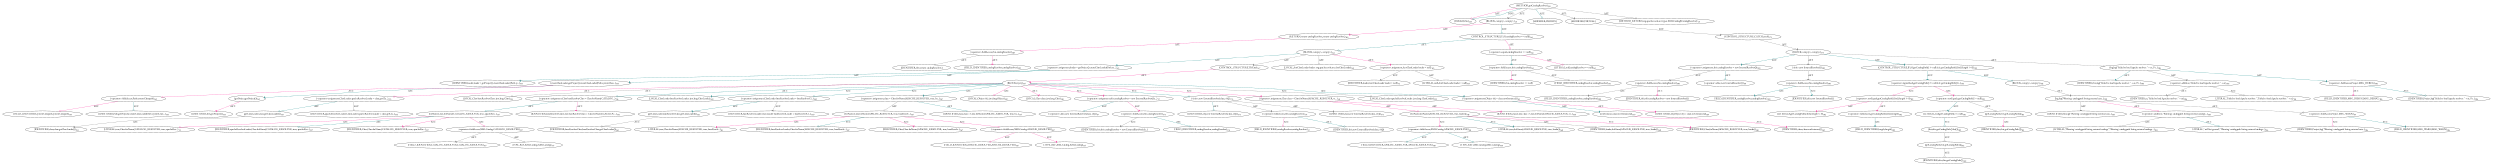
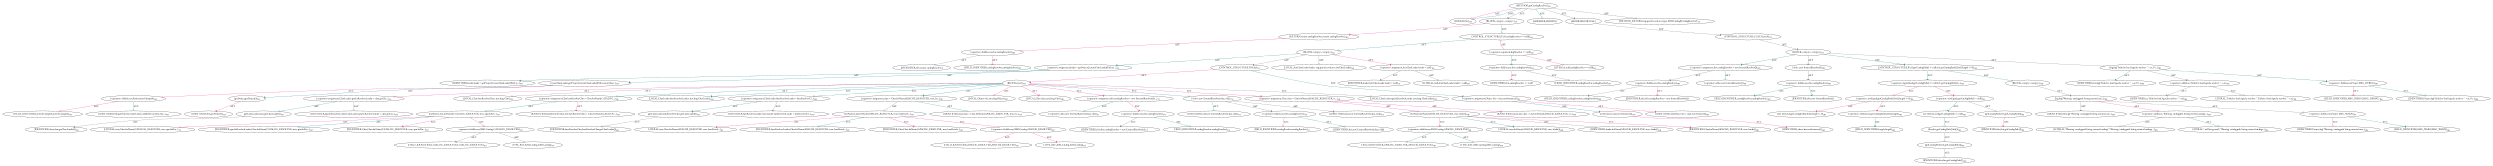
  digraph {
    fontname="EB Garamond"
    node [fontname="EB Garamond"]
    edge [arrowhead=tee color=teal fontname="EB Garamond"]
    n1 [label=<(METHOD,getCatalogResolver)<SUB>539</SUB>>]
    n2 [label=<(PARAM,this)<SUB>539</SUB>>]
    n3 [label=<(BLOCK,&lt;empty&gt;,&lt;empty&gt;)<SUB>539</SUB>>]
    n4 [label=<(MODIFIER,PRIVATE)>]
    n5 [label=<(MODIFIER,VIRTUAL)>]
    n6 [label=<(METHOD_RETURN,org.apache.tools.ant.types.XMLCatalog$CatalogResolver)<SUB>539</SUB>>]
    n7 [label=<(CONTROL_STRUCTURE,IF,if (catalogResolver == null))<SUB>541</SUB>>]
    n8 [label=<(RETURN,return catalogResolver;,return catalogResolver;)<SUB>589</SUB>>]
    n9 [label=<(CONTROL_STRUCTURE,CATCH,catch)<SUB>575</SUB>>]
    n10 [label=<(&lt;operator&gt;.equals,catalogResolver == null)<SUB>541</SUB>>]
    n11 [label=<(BLOCK,&lt;empty&gt;,&lt;empty&gt;)<SUB>541</SUB>>]
    n12 [label=<(&lt;operator&gt;.fieldAccess,this.catalogResolver)<SUB>589</SUB>>]
    n13 [label=<(&lt;operator&gt;.fieldAccess,this.catalogResolver)<SUB>541</SUB>>]
    n14 [label=<(LITERAL,null,catalogResolver == null)<SUB>541</SUB>>]
    n15 [label=<(LOCAL,AntClassLoader loader: org.apache.tools.ant.AntClassLoader)<SUB>543</SUB>>]
    n16 [label=<(&lt;operator&gt;.assignment,AntClassLoader loader = null)<SUB>543</SUB>>]
    n17 [label=<(&lt;operator&gt;.assignment,loader = getProject().createClassLoader(Path.sy...)<SUB>545</SUB>>]
    n18 [label=<(CONTROL_STRUCTURE,TRY,try)<SUB>547</SUB>>]
    n19 [label=<(IDENTIFIER,this,catalogResolver == null)>]
    n20 [label=<(FIELD_IDENTIFIER,catalogResolver,catalogResolver)<SUB>541</SUB>>]
    n21 [label=<(IDENTIFIER,loader,AntClassLoader loader = null)<SUB>543</SUB>>]
    n22 [label=<(LITERAL,null,AntClassLoader loader = null)<SUB>543</SUB>>]
    n23 [label=<(IDENTIFIER,loader,loader = getProject().createClassLoader(Path.sy...)<SUB>545</SUB>>]
    n24 [label=<(createClassLoader,getProject().createClassLoader(Path.systemClass...)<SUB>545</SUB>>]
    n25 [label=<(BLOCK,try,try)<SUB>547</SUB>>]
    n26 [label=<(getProject,getProject())<SUB>545</SUB>>]
    n27 [label=<(&lt;operator&gt;.fieldAccess,Path.systemClasspath)<SUB>545</SUB>>]
    n28 [label=<(IDENTIFIER,this,getProject())<SUB>545</SUB>>]
    n29 [label=<(IDENTIFIER,Path,getProject().createClassLoader(Path.systemClass...)<SUB>545</SUB>>]
    n30 [label=<(FIELD_IDENTIFIER,systemClasspath,systemClasspath)<SUB>545</SUB>>]
    n31 [label=<(LOCAL,Class clazz: java.lang.Class)<SUB>548</SUB>>]
    n32 [label=<(&lt;operator&gt;.assignment,Class clazz = Class.forName(APACHE_RESOLVER, tr...)<SUB>548</SUB>>]
    n33 [label=<(LOCAL,ClassLoader apacheResolverLoader: java.lang.ClassLoader)<SUB>553</SUB>>]
    n34 [label=<(&lt;operator&gt;.assignment,ClassLoader apacheResolverLoader = clazz.getCla...)<SUB>553</SUB>>]
    n35 [label=<(LOCAL,Class baseResolverClass: java.lang.Class)<SUB>556</SUB>>]
    n36 [label=<(&lt;operator&gt;.assignment,Class baseResolverClass = Class.forName(CATALOG...)<SUB>556</SUB>>]
    n37 [label=<(LOCAL,ClassLoader baseResolverLoader: java.lang.ClassLoader)<SUB>560</SUB>>]
    n38 [label=<(&lt;operator&gt;.assignment,ClassLoader baseResolverLoader = baseResolverCl...)<SUB>560</SUB>>]
    n39 [label=<(&lt;operator&gt;.assignment,clazz = Class.forName(APACHE_RESOLVER, true, ba...)<SUB>567</SUB>>]
    n40 [label=<(LOCAL,Object obj: java.lang.Object)<SUB>569</SUB>>]
    n41 [label=<(&lt;operator&gt;.assignment,Object obj = clazz.newInstance())<SUB>569</SUB>>]
    n42 [label=<(&lt;operator&gt;.assignment,this.catalogResolver = new ExternalResolver(cla...)<SUB>574</SUB>>]
    n43 [label=<(&lt;init&gt;,new ExternalResolver(clazz, obj))<SUB>574</SUB>>]
    n44 [label=<(BLOCK,&lt;empty&gt;,&lt;empty&gt;)<SUB>575</SUB>>]
    n45 [label=<(IDENTIFIER,clazz,Class clazz = Class.forName(APACHE_RESOLVER, tr...)<SUB>548</SUB>>]
    n46 [label=<(forName,forName(APACHE_RESOLVER, true, loader))<SUB>548</SUB>>]
    n47 [label=<(IDENTIFIER,apacheResolverLoader,ClassLoader apacheResolverLoader = clazz.getCla...)<SUB>553</SUB>>]
    n48 [label=<(getClassLoader,clazz.getClassLoader())<SUB>553</SUB>>]
    n49 [label=<(IDENTIFIER,baseResolverClass,Class baseResolverClass = Class.forName(CATALOG...)<SUB>556</SUB>>]
    n50 [label=<(forName,Class.forName(CATALOG_RESOLVER, true, apacheRes...)<SUB>557</SUB>>]
    n51 [label=<(IDENTIFIER,baseResolverLoader,ClassLoader baseResolverLoader = baseResolverCl...)<SUB>560</SUB>>]
    n52 [label=<(getClassLoader,baseResolverClass.getClassLoader())<SUB>561</SUB>>]
    n53 [label=<(IDENTIFIER,clazz,clazz = Class.forName(APACHE_RESOLVER, true, ba...)<SUB>567</SUB>>]
    n54 [label=<(forName,Class.forName(APACHE_RESOLVER, true, baseResolv...)<SUB>567</SUB>>]
    n55 [label=<(IDENTIFIER,obj,Object obj = clazz.newInstance())<SUB>569</SUB>>]
    n56 [label=<(newInstance,clazz.newInstance())<SUB>569</SUB>>]
    n57 [label=<(&lt;operator&gt;.fieldAccess,this.catalogResolver)<SUB>574</SUB>>]
    n58 [label=<(&lt;operator&gt;.alloc,new ExternalResolver(clazz, obj))<SUB>574</SUB>>]
    n59 [label=<(&lt;operator&gt;.fieldAccess,this.catalogResolver)<SUB>574</SUB>>]
    n60 [label=<(IDENTIFIER,clazz,new ExternalResolver(clazz, obj))<SUB>574</SUB>>]
    n61 [label=<(IDENTIFIER,obj,new ExternalResolver(clazz, obj))<SUB>574</SUB>>]
    n62 [label=<(IDENTIFIER,Class,forName(APACHE_RESOLVER, true, loader))<SUB>548</SUB>>]
    n63 [label=<(&lt;operator&gt;.fieldAccess,XMLCatalog.APACHE_RESOLVER)<SUB>548</SUB>>]
    n64 [label=<(LITERAL,true,forName(APACHE_RESOLVER, true, loader))<SUB>548</SUB>>]
    n65 [label=<(IDENTIFIER,loader,forName(APACHE_RESOLVER, true, loader))<SUB>548</SUB>>]
    n66 [label=<(TYPE_REF,XMLCatalog,XMLCatalog)<SUB>548</SUB>>]
    n67 [label=<(FIELD_IDENTIFIER,APACHE_RESOLVER,APACHE_RESOLVER)<SUB>548</SUB>>]
    n68 [label=<(IDENTIFIER,clazz,clazz.getClassLoader())<SUB>553</SUB>>]
    n69 [label=<(IDENTIFIER,Class,Class.forName(CATALOG_RESOLVER, true, apacheRes...)<SUB>557</SUB>>]
    n70 [label=<(&lt;operator&gt;.fieldAccess,XMLCatalog.CATALOG_RESOLVER)<SUB>557</SUB>>]
    n71 [label=<(LITERAL,true,Class.forName(CATALOG_RESOLVER, true, apacheRes...)<SUB>557</SUB>>]
    n72 [label=<(IDENTIFIER,apacheResolverLoader,Class.forName(CATALOG_RESOLVER, true, apacheRes...)<SUB>557</SUB>>]
    n73 [label=<(TYPE_REF,XMLCatalog,XMLCatalog)<SUB>557</SUB>>]
    n74 [label=<(FIELD_IDENTIFIER,CATALOG_RESOLVER,CATALOG_RESOLVER)<SUB>557</SUB>>]
    n75 [label=<(IDENTIFIER,baseResolverClass,baseResolverClass.getClassLoader())<SUB>561</SUB>>]
    n76 [label=<(IDENTIFIER,Class,Class.forName(APACHE_RESOLVER, true, baseResolv...)<SUB>567</SUB>>]
    n77 [label=<(&lt;operator&gt;.fieldAccess,XMLCatalog.APACHE_RESOLVER)<SUB>567</SUB>>]
    n78 [label=<(LITERAL,true,Class.forName(APACHE_RESOLVER, true, baseResolv...)<SUB>567</SUB>>]
    n79 [label=<(IDENTIFIER,baseResolverLoader,Class.forName(APACHE_RESOLVER, true, baseResolv...)<SUB>567</SUB>>]
    n80 [label=<(TYPE_REF,XMLCatalog,XMLCatalog)<SUB>567</SUB>>]
    n81 [label=<(FIELD_IDENTIFIER,APACHE_RESOLVER,APACHE_RESOLVER)<SUB>567</SUB>>]
    n82 [label=<(IDENTIFIER,clazz,clazz.newInstance())<SUB>569</SUB>>]
    n83 [label=<(IDENTIFIER,this,this.catalogResolver = new ExternalResolver(cla...)>]
    n84 [label=<(FIELD_IDENTIFIER,catalogResolver,catalogResolver)<SUB>574</SUB>>]
    n85 [label=<(IDENTIFIER,this,new ExternalResolver(clazz, obj))>]
    n86 [label=<(FIELD_IDENTIFIER,catalogResolver,catalogResolver)<SUB>574</SUB>>]
    n87 [label=<(&lt;operator&gt;.assignment,this.catalogResolver = new InternalResolver())<SUB>580</SUB>>]
    n88 [label=<(&lt;init&gt;,new InternalResolver())<SUB>580</SUB>>]
    n89 [label=<(CONTROL_STRUCTURE,IF,if (getCatalogPath() != null &amp;&amp; getCatalogPath().list().length != 0))<SUB>581</SUB>>]
    n90 [label=<(log,log(&quot;Failed to load Apache resolver: &quot; + ex, Pr...)<SUB>586</SUB>>]
    n91 [label=<(&lt;operator&gt;.fieldAccess,this.catalogResolver)<SUB>580</SUB>>]
    n92 [label=<(&lt;operator&gt;.alloc,new InternalResolver())<SUB>580</SUB>>]
    n93 [label=<(&lt;operator&gt;.fieldAccess,this.catalogResolver)<SUB>580</SUB>>]
    n94 [label=<(&lt;operator&gt;.logicalAnd,getCatalogPath() != null &amp;&amp; getCatalogPath().li...)<SUB>581</SUB>>]
    n95 [label=<(BLOCK,&lt;empty&gt;,&lt;empty&gt;)<SUB>582</SUB>>]
    n96 [label=<(IDENTIFIER,this,log(&quot;Failed to load Apache resolver: &quot; + ex, Pr...)<SUB>586</SUB>>]
    n97 [label=<(&lt;operator&gt;.addition,&quot;Failed to load Apache resolver: &quot; + ex)<SUB>586</SUB>>]
    n98 [label=<(&lt;operator&gt;.fieldAccess,Project.MSG_DEBUG)<SUB>586</SUB>>]
    n99 [label=<(IDENTIFIER,this,this.catalogResolver = new InternalResolver())>]
    n100 [label=<(FIELD_IDENTIFIER,catalogResolver,catalogResolver)<SUB>580</SUB>>]
    n101 [label=<(IDENTIFIER,this,new InternalResolver())>]
    n102 [label=<(FIELD_IDENTIFIER,catalogResolver,catalogResolver)<SUB>580</SUB>>]
    n103 [label=<(&lt;operator&gt;.notEquals,getCatalogPath() != null)<SUB>581</SUB>>]
    n104 [label=<(&lt;operator&gt;.notEquals,getCatalogPath().list().length != 0)<SUB>582</SUB>>]
    n105 [label=<(log,log(&quot;Warning: catalogpath listing external cata...)<SUB>583</SUB>>]
    n106 [label=<(getCatalogPath,this.getCatalogPath())<SUB>581</SUB>>]
    n107 [label=<(LITERAL,null,getCatalogPath() != null)<SUB>581</SUB>>]
    n108 [label=<(&lt;operator&gt;.fieldAccess,getCatalogPath().list().length)<SUB>582</SUB>>]
    n109 [label=<(LITERAL,0,getCatalogPath().list().length != 0)<SUB>582</SUB>>]
    n110 [label=<(IDENTIFIER,this,this.getCatalogPath())<SUB>581</SUB>>]
    n111 [label=<(list,this.getCatalogPath().list())<SUB>582</SUB>>]
    n112 [label=<(FIELD_IDENTIFIER,length,length)<SUB>582</SUB>>]
    n113 [label=<(getCatalogPath,this.getCatalogPath())<SUB>582</SUB>>]
    n114 [label=<(IDENTIFIER,this,this.getCatalogPath())<SUB>582</SUB>>]
    n115 [label=<(IDENTIFIER,this,log(&quot;Warning: catalogpath listing external cata...)<SUB>583</SUB>>]
    n116 [label=<(&lt;operator&gt;.addition,&quot;Warning: catalogpath listing external catalogs...)<SUB>583</SUB>>]
    n117 [label=<(&lt;operator&gt;.fieldAccess,Project.MSG_WARN)<SUB>584</SUB>>]
    n118 [label=<(LITERAL,&quot;Warning: catalogpath listing external catalogs&quot;,&quot;Warning: catalogpath listing external catalogs...)<SUB>583</SUB>>]
    n119 [label=<(LITERAL,&quot; will be ignored&quot;,&quot;Warning: catalogpath listing external catalogs...)<SUB>584</SUB>>]
    n120 [label=<(IDENTIFIER,Project,log(&quot;Warning: catalogpath listing external cata...)<SUB>584</SUB>>]
    n121 [label=<(FIELD_IDENTIFIER,MSG_WARN,MSG_WARN)<SUB>584</SUB>>]
    n122 [label=<(LITERAL,&quot;Failed to load Apache resolver: &quot;,&quot;Failed to load Apache resolver: &quot; + ex)<SUB>586</SUB>>]
    n123 [label=<(IDENTIFIER,ex,&quot;Failed to load Apache resolver: &quot; + ex)<SUB>586</SUB>>]
    n124 [label=<(IDENTIFIER,Project,log(&quot;Failed to load Apache resolver: &quot; + ex, Pr...)<SUB>586</SUB>>]
    n125 [label=<(FIELD_IDENTIFIER,MSG_DEBUG,MSG_DEBUG)<SUB>586</SUB>>]
    n126 [label=<(IDENTIFIER,this,return catalogResolver;)>]
    n127 [label=<(FIELD_IDENTIFIER,catalogResolver,catalogResolver)<SUB>589</SUB>>]
    n1 -> n2 [arrowhead=odot color=deeppink label="AST: "]
    n1 -> n2 [arrowhead=odot label="DDG: "]
    n1 -> n3 [color=gray40 label="AST: "]
    n1 -> n4 [arrowhead=odot label="AST: "]
    n1 -> n5 [color=gray40 label="AST: "]
    n1 -> n6 [arrowhead=odot color=gray40 label="AST: "]
    n3 -> n7 [arrowhead=odot label="AST: "]
    n3 -> n8 [color=deeppink label="AST: "]
    n5 -> n9 [color=gray40 label="AST: "]
-   n7 -> n10 [arrowhead=odot color=deeppink label="AST: "]
+   n10 -> n7 [arrowhead=odot color=deeppink label="AST: "]
    n7 -> n11 [arrowhead=odot label="AST: "]
    n8 -> n12 [arrowhead=odot color=deeppink label="AST: "]
    n9 -> n44 [color=gray40 label="AST: "]
    n10 -> n13 [label="AST: "]
    n10 -> n14 [arrowhead=odot color=deeppink label="AST: "]
    n11 -> n15 [arrowhead=odot color=gray40 label="AST: "]
    n11 -> n16 [color=deeppink label="AST: "]
    n11 -> n17 [label="AST: "]
    n11 -> n18 [color=gray40 label="AST: "]
    n12 -> n126 [arrowhead=odot color=gray40 label="AST: "]
    n12 -> n127 [color=deeppink label="AST: "]
    n13 -> n19 [color=deeppink label="AST: "]
    n13 -> n20 [arrowhead=odot color=gray40 label="AST: "]
    n16 -> n21 [color=gray40 label="AST: "]
    n16 -> n22 [arrowhead=odot color=gray40 label="AST: "]
    n17 -> n23 [label="AST: "]
    n17 -> n24 [label="AST: "]
    n18 -> n25 [color=deeppink label="AST: "]
    n24 -> n26 [label="AST: "]
    n24 -> n27 [arrowhead=odot color=deeppink label="AST: "]
    n25 -> n31 [color=deeppink label="AST: "]
    n25 -> n32 [color=deeppink label="AST: "]
    n25 -> n33 [arrowhead=odot color=gray40 label="AST: "]
    n25 -> n34 [arrowhead=odot color=deeppink label="AST: "]
    n25 -> n35 [arrowhead=odot color=gray40 label="AST: "]
    n25 -> n36 [arrowhead=odot label="AST: "]
    n25 -> n37 [label="AST: "]
    n25 -> n38 [arrowhead=odot label="AST: "]
    n25 -> n39 [label="AST: "]
    n25 -> n40 [arrowhead=odot color=deeppink label="AST: "]
-   n25 -> n41 [label="AST: "]
+   n18 -> n41 [label="AST: "]
    n25 -> n42 [color=deeppink label="AST: "]
    n25 -> n43 [arrowhead=odot label="AST: "]
    n26 -> n28 [color=deeppink label="AST: "]
    n27 -> n29 [arrowhead=odot label="AST: "]
    n27 -> n30 [arrowhead=odot color=deeppink label="AST: "]
    n32 -> n45 [color=deeppink label="AST: "]
    n32 -> n46 [arrowhead=odot color=deeppink label="AST: "]
    n34 -> n47 [arrowhead=odot color=gray40 label="AST: "]
    n34 -> n48 [arrowhead=odot label="AST: "]
    n36 -> n49 [color=deeppink label="AST: "]
    n36 -> n50 [arrowhead=odot label="AST: "]
    n38 -> n51 [color=gray40 label="AST: "]
    n38 -> n52 [label="AST: "]
    n39 -> n53 [arrowhead=odot label="AST: "]
    n39 -> n54 [arrowhead=odot color=gray40 label="AST: "]
    n41 -> n55 [color=deeppink label="AST: "]
    n41 -> n56 [label="AST: "]
    n42 -> n57 [color=deeppink label="AST: "]
    n42 -> n58 [arrowhead=odot label="AST: "]
    n43 -> n59 [color=gray40 label="AST: "]
    n43 -> n60 [color=gray40 label="AST: "]
    n43 -> n61 [arrowhead=odot label="AST: "]
    n44 -> n87 [label="AST: "]
    n44 -> n88 [color=gray40 label="AST: "]
    n44 -> n89 [label="AST: "]
    n44 -> n90 [arrowhead=odot color=gray40 label="AST: "]
    n46 -> n62 [color=deeppink label="AST: "]
    n46 -> n63 [color=deeppink label="AST: "]
    n46 -> n64 [label="AST: "]
    n46 -> n65 [arrowhead=odot color=gray40 label="AST: "]
    n48 -> n68 [color=gray40 label="AST: "]
    n50 -> n69 [color=deeppink label="AST: "]
    n50 -> n70 [arrowhead=odot color=deeppink label="AST: "]
    n50 -> n71 [arrowhead=odot color=deeppink label="AST: "]
    n50 -> n72 [arrowhead=odot label="AST: "]
    n52 -> n75 [arrowhead=odot color=gray40 label="AST: "]
    n54 -> n76 [color=deeppink label="AST: "]
    n54 -> n77 [arrowhead=odot color=deeppink label="AST: "]
    n54 -> n78 [color=deeppink label="AST: "]
    n54 -> n79 [arrowhead=odot label="AST: "]
    n56 -> n82 [color=deeppink label="AST: "]
    n57 -> n83 [color=gray40 label="AST: "]
    n57 -> n84 [arrowhead=odot label="AST: "]
    n59 -> n85 [arrowhead=odot label="AST: "]
    n59 -> n86 [arrowhead=odot color=deeppink label="AST: "]
    n63 -> n66 [arrowhead=odot label="AST: "]
    n63 -> n67 [arrowhead=odot label="AST: "]
    n70 -> n73 [arrowhead=odot color=gray40 label="AST: "]
    n70 -> n74 [color=gray40 label="AST: "]
    n77 -> n80 [color=deeppink label="AST: "]
    n77 -> n81 [arrowhead=odot color=deeppink label="AST: "]
    n87 -> n91 [color=gray40 label="AST: "]
    n87 -> n92 [arrowhead=odot label="AST: "]
    n88 -> n93 [color=gray40 label="AST: "]
    n89 -> n94 [label="AST: "]
    n89 -> n95 [arrowhead=odot label="AST: "]
    n90 -> n96 [label="AST: "]
    n90 -> n97 [color=gray40 label="AST: "]
    n90 -> n98 [label="AST: "]
    n91 -> n99 [color=deeppink label="AST: "]
    n91 -> n100 [color=gray40 label="AST: "]
    n93 -> n101 [label="AST: "]
    n93 -> n102 [label="AST: "]
    n94 -> n103 [color=deeppink label="AST: "]
    n94 -> n104 [arrowhead=odot color=deeppink label="AST: "]
    n95 -> n105 [color=gray40 label="AST: "]
    n97 -> n122 [arrowhead=odot color=gray40 label="AST: "]
    n97 -> n123 [color=gray40 label="AST: "]
    n98 -> n124 [arrowhead=odot label="AST: "]
    n98 -> n125 [color=deeppink label="AST: "]
    n103 -> n106 [arrowhead=odot color=gray40 label="AST: "]
    n103 -> n107 [label="AST: "]
    n104 -> n108 [color=deeppink label="AST: "]
    n104 -> n109 [color=deeppink label="AST: "]
    n105 -> n115 [color=gray40 label="AST: "]
    n105 -> n116 [arrowhead=odot color=deeppink label="AST: "]
    n105 -> n117 [arrowhead=odot color=gray40 label="AST: "]
    n106 -> n110 [color=deeppink label="AST: "]
    n107 -> n111 [arrowhead=odot label="AST: "]
    n108 -> n112 [label="AST: "]
    n111 -> n113 [arrowhead=odot color=gray40 label="AST: "]
    n113 -> n114 [arrowhead=odot color=gray40 label="AST: "]
    n116 -> n118 [arrowhead=odot color=gray40 label="AST: "]
    n116 -> n119 [arrowhead=odot label="AST: "]
    n117 -> n120 [arrowhead=odot color=deeppink label="AST: "]
    n117 -> n121 [label="AST: "]
  }
